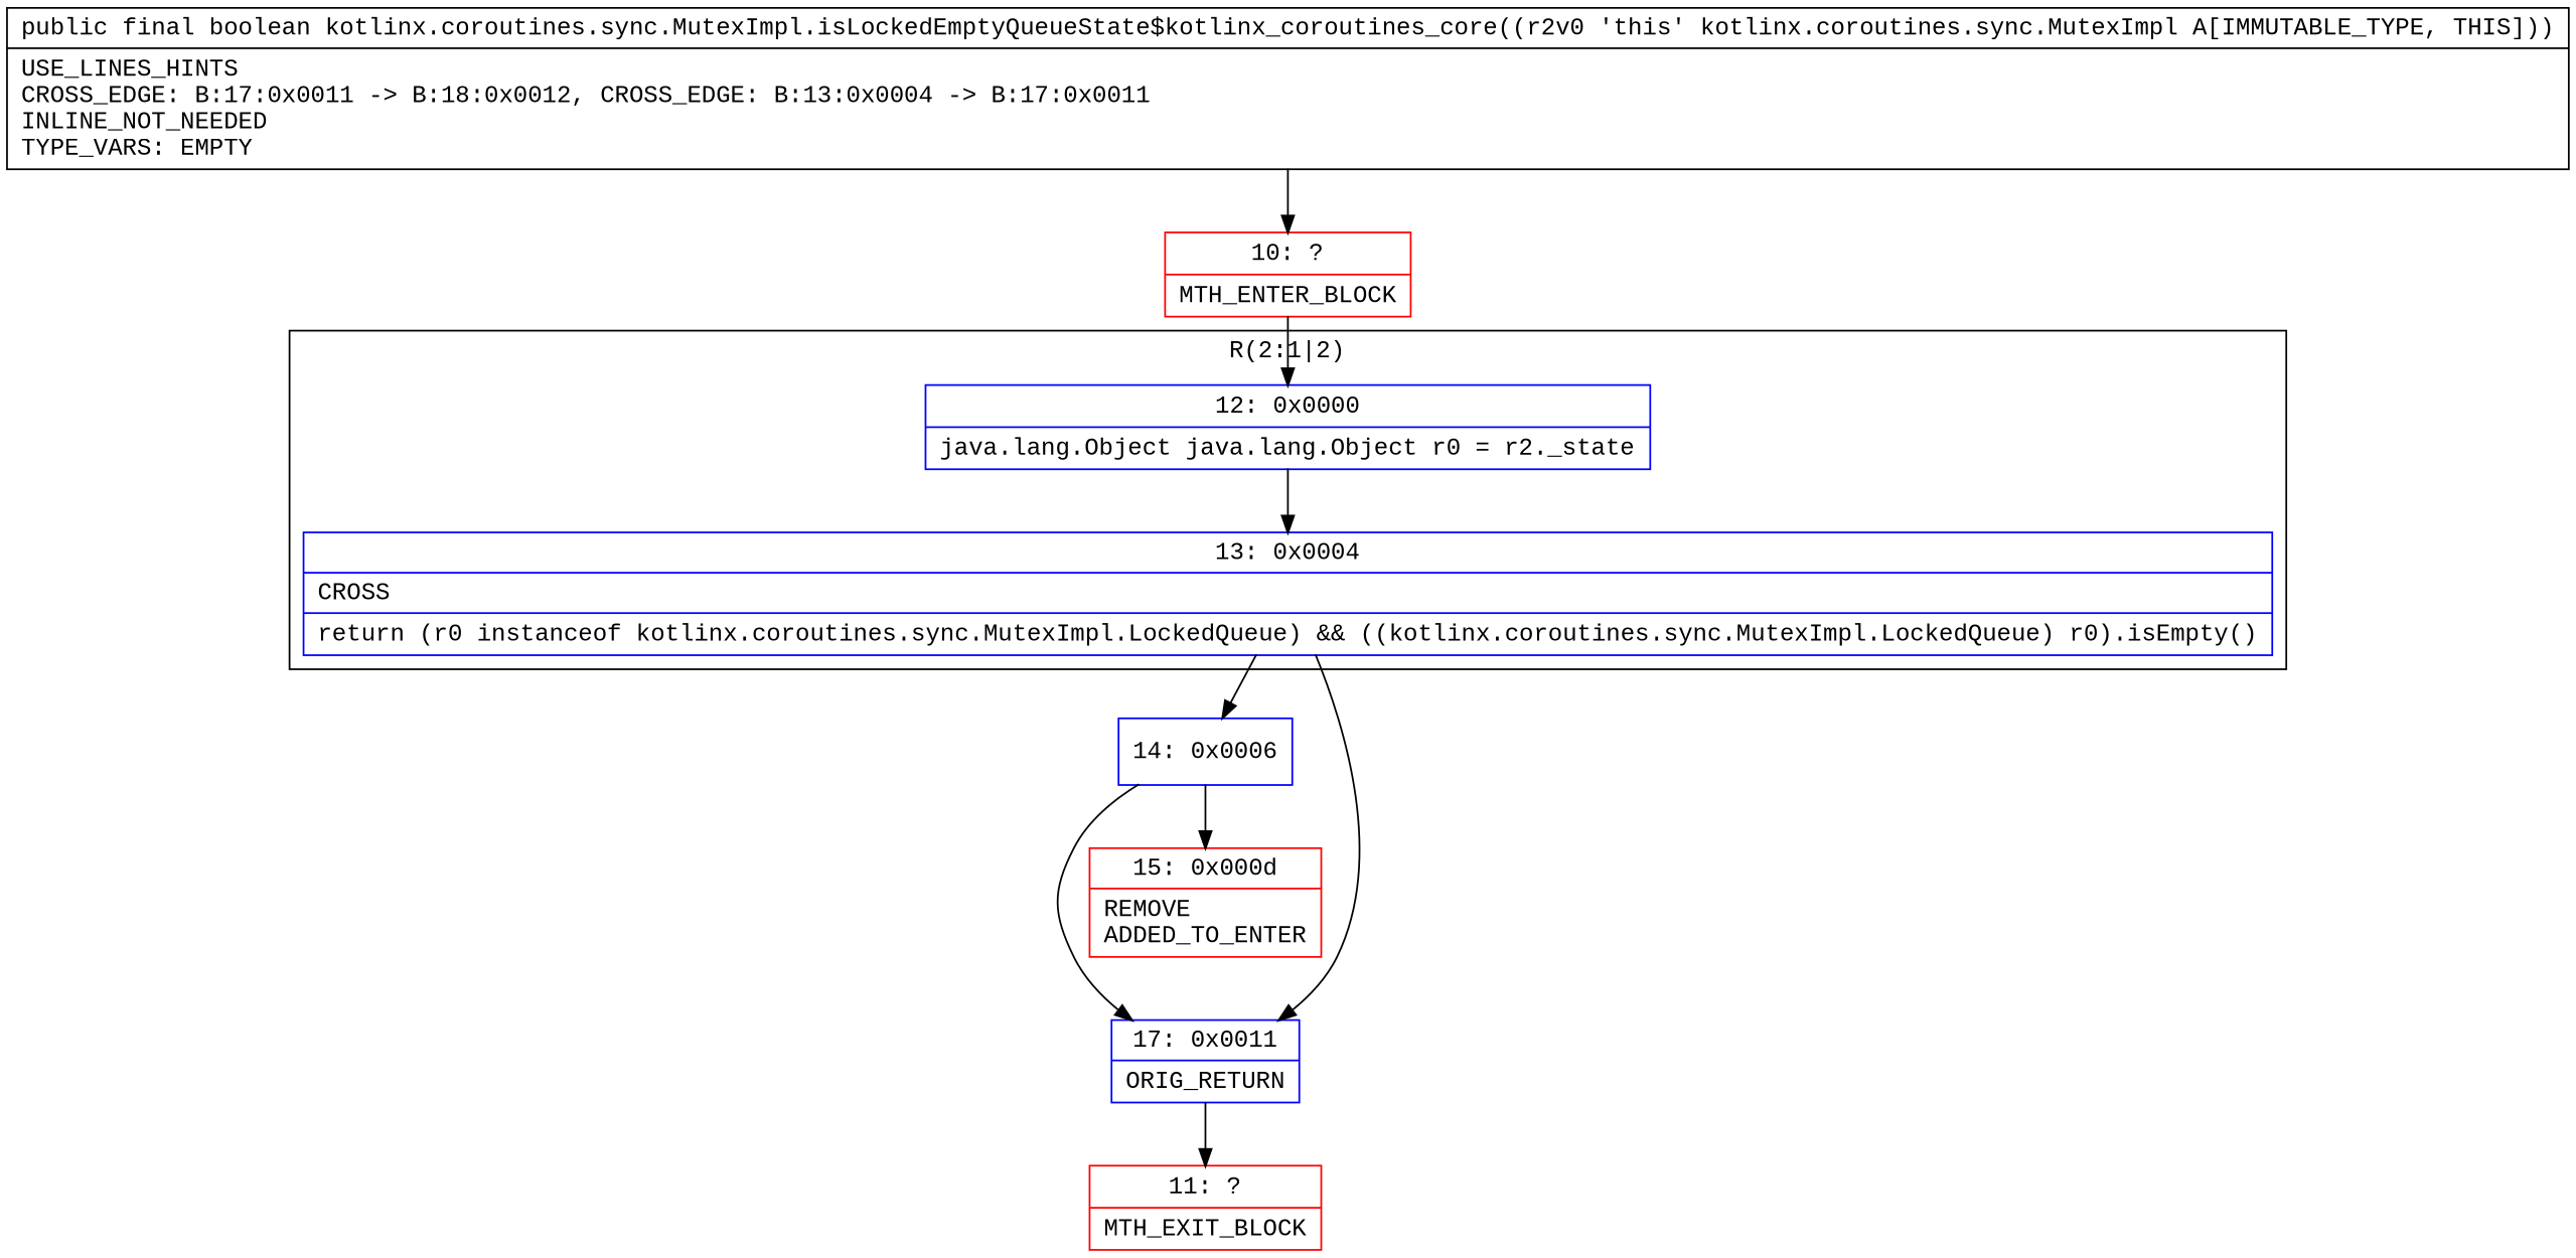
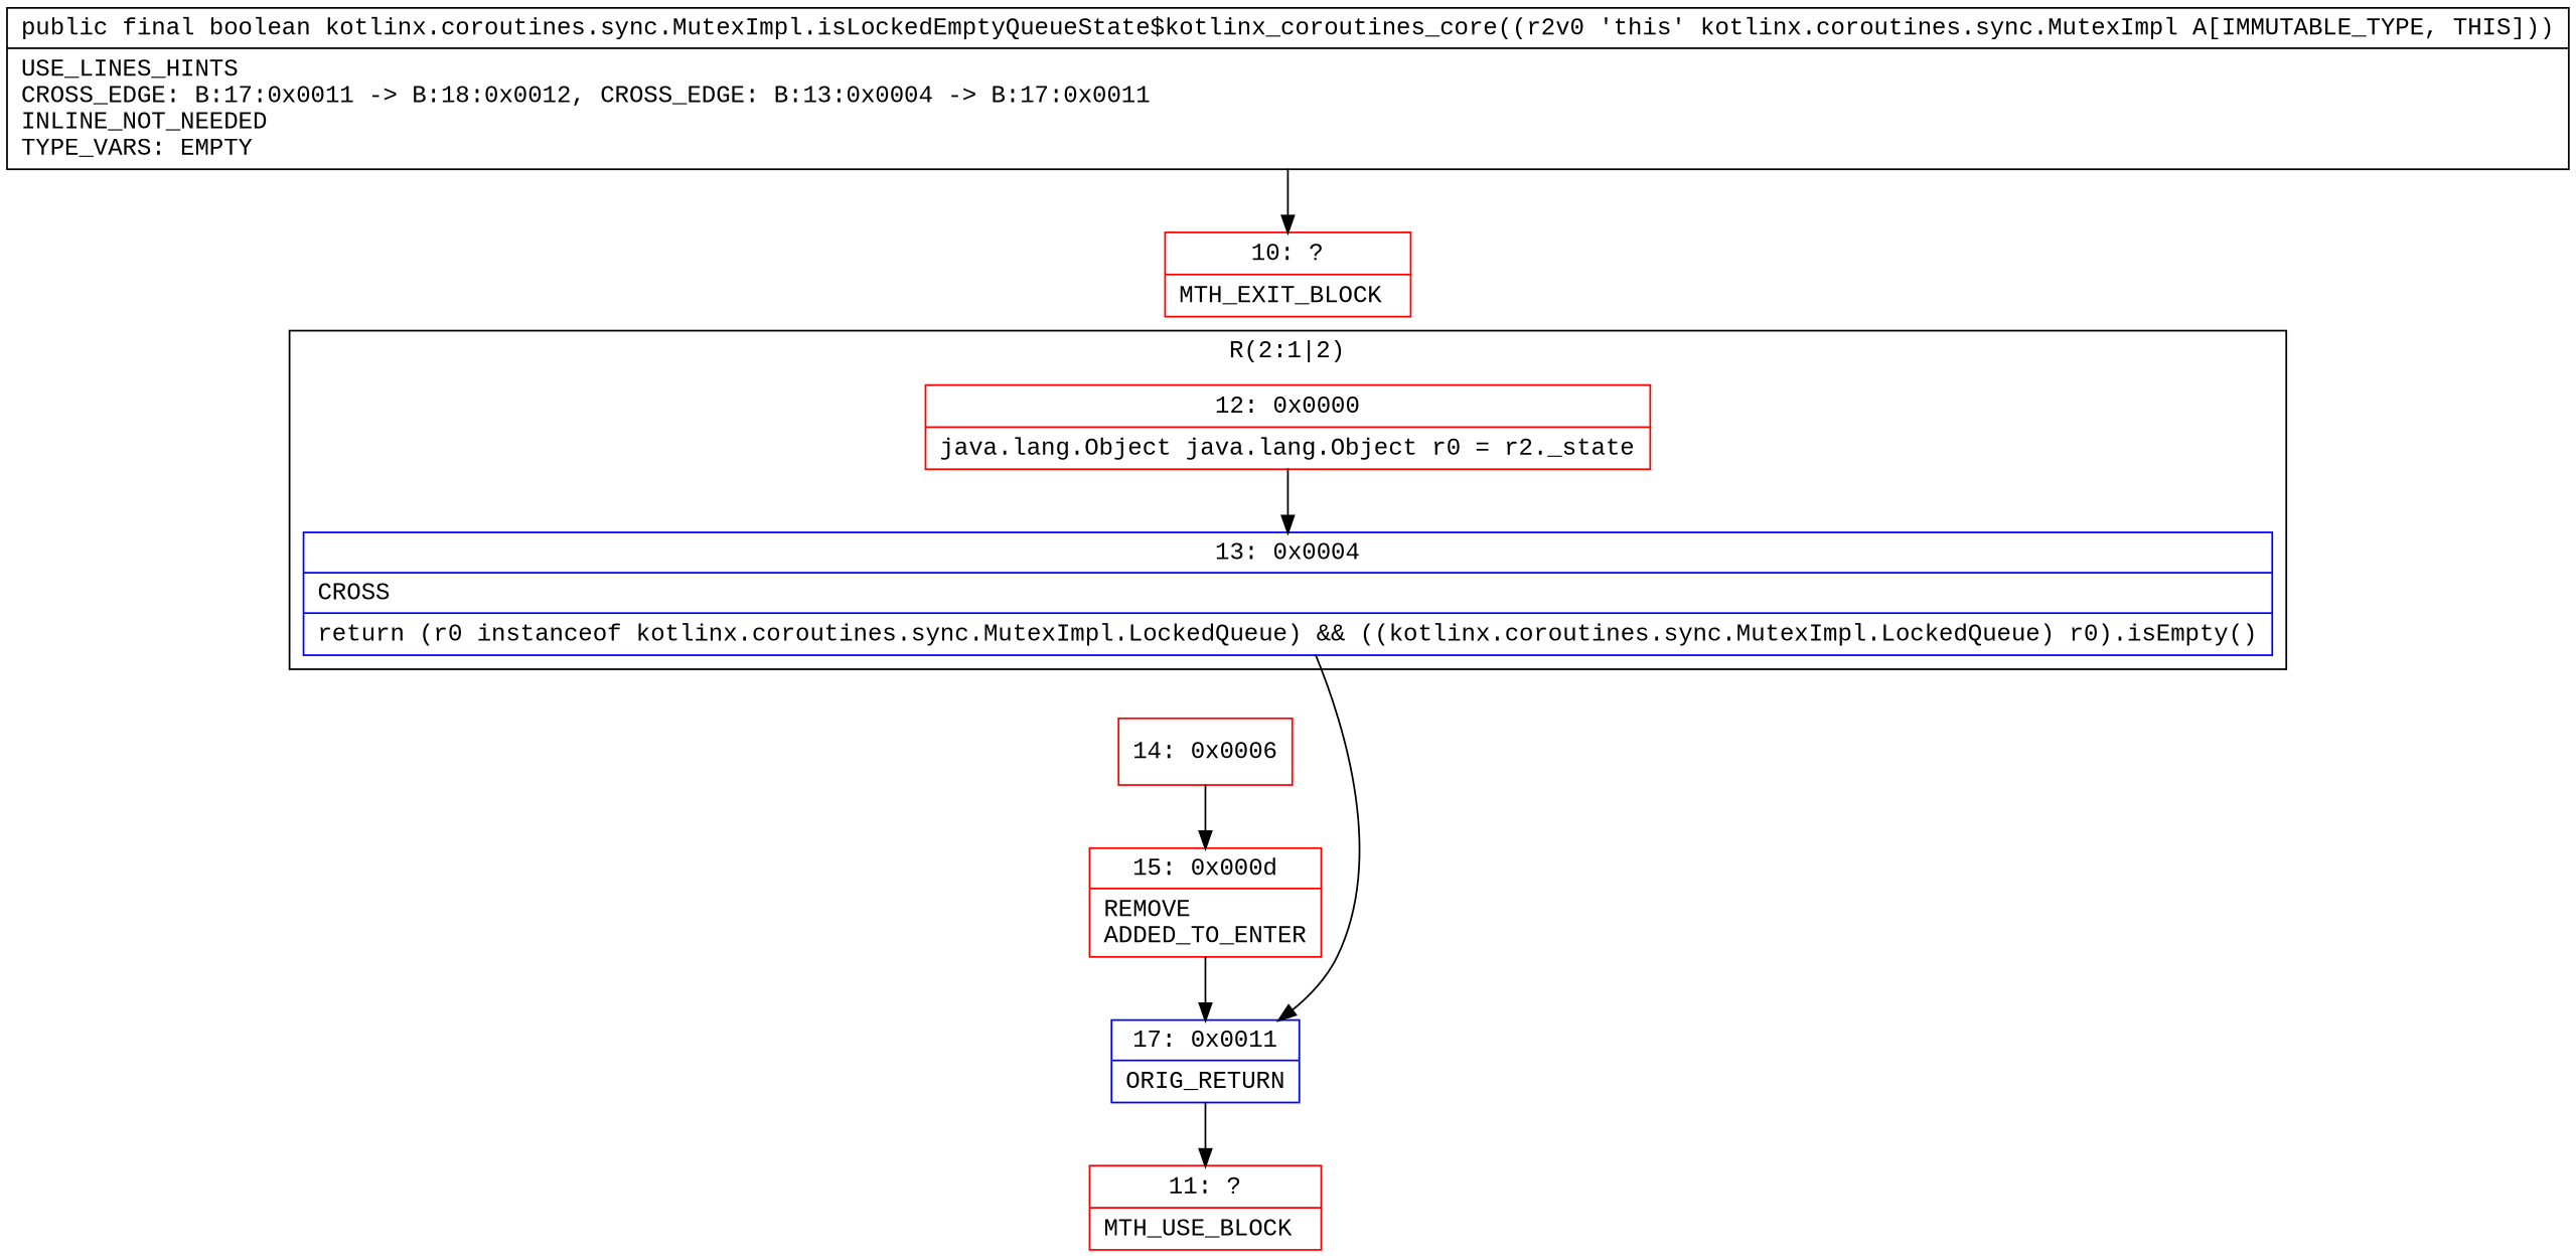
  digraph {
    fontname="Liberation Mono"
    node [color=red fontname="Liberation Mono" shape=record]
    edge [fontname="Liberation Mono"]
-   n1 [color=blue label="{12\:\ 0x0000|java.lang.Object java.lang.Object r0 = r2._state\l}"]
+   n1 [label="{12\:\ 0x0000|java.lang.Object java.lang.Object r0 = r2._state\l}"]
    n2 [color=blue label="{13\:\ 0x0004|CROSS\l|return (r0 instanceof kotlinx.coroutines.sync.MutexImpl.LockedQueue) && ((kotlinx.coroutines.sync.MutexImpl.LockedQueue) r0).isEmpty()\l}"]
-   n3 [color=blue label="{14\:\ 0x0006}"]
+   n3 [label="{14\:\ 0x0006}"]
    n4 [color=blue label="{17\:\ 0x0011|ORIG_RETURN\l}"]
    n5 [label="{15\:\ 0x000d|REMOVE\lADDED_TO_ENTER\l}"]
-   n6 [label="{11\:\ ?|MTH_EXIT_BLOCK\l}"]
-   n7 [label="{10\:\ ?|MTH_ENTER_BLOCK\l}"]
+   n6 [label="{11\:\ ?|MTH_USE_BLOCK\l}"]
+   n7 [label="{10\:\ ?|MTH_EXIT_BLOCK\l}"]
    n8 [label="{public final boolean kotlinx.coroutines.sync.MutexImpl.isLockedEmptyQueueState$kotlinx_coroutines_core((r2v0 'this' kotlinx.coroutines.sync.MutexImpl A[IMMUTABLE_TYPE, THIS]))  | USE_LINES_HINTS\lCROSS_EDGE: B:17:0x0011 \-\> B:18:0x0012, CROSS_EDGE: B:13:0x0004 \-\> B:17:0x0011\lINLINE_NOT_NEEDED\lTYPE_VARS: EMPTY\l}" color=""]
    subgraph cluster_1 {
      label="R(2:1|2)"
      n1
      n2
    }
    n1 -> n2
-   n2 -> n3
    n2 -> n4
    n3 -> n5
    n4 -> n6
-   n3 -> n4
-   n7 -> n1
+   n5 -> n4
    n8 -> n7
  }
